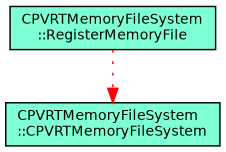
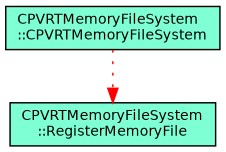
  digraph {
    rankdir=TB
    node [color=black fillcolor=aquamarine fontname=Helvetica fontsize=10 shape=record style=filled]
    n1 [fontcolor=black height=0.2 label="CPVRTMemoryFileSystem\l::CPVRTMemoryFileSystem" width=0.4]
    n2 [height=0.2 label="CPVRTMemoryFileSystem\l::RegisterMemoryFile" width=0.4]
-   n2 -> n1 [color=red fontname=Helvetica fontsize=10 labelfontname=Helvetica labelfontsize=10 style=dotted]
+   n1 -> n2 [color=red fontname=Helvetica fontsize=10 labelfontname=Helvetica labelfontsize=10 style=dotted]
  }
